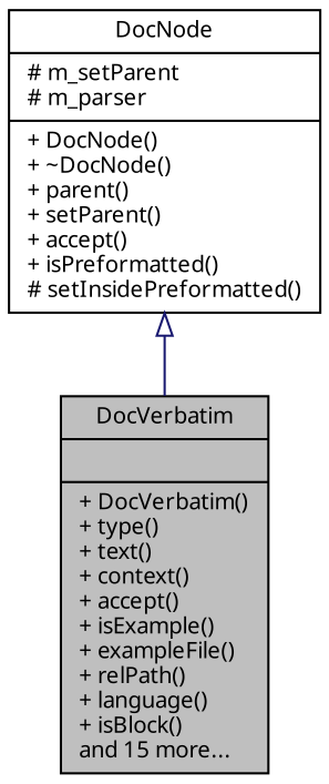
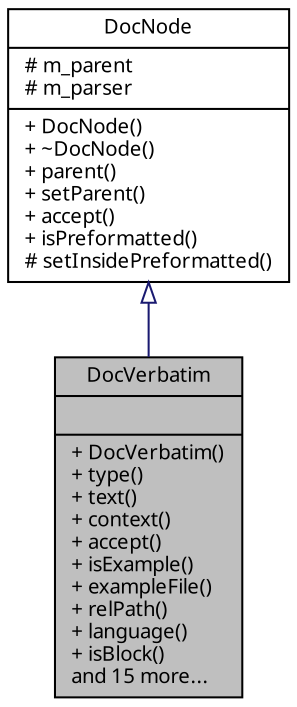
  digraph {
    fontname="Noto Sans"
    node [color=black fontname="Noto Sans" fontsize=10 shape=record style=filled]
    n1 [fillcolor=grey75 fontcolor=black height=0.2 label="{DocVerbatim\n||+ DocVerbatim()\l+ type()\l+ text()\l+ context()\l+ accept()\l+ isExample()\l+ exampleFile()\l+ relPath()\l+ language()\l+ isBlock()\land 15 more...\l}" width=0.4]
-   n2 [fillcolor=white height=0.2 label="{DocNode\n|# m_setParent\l# m_parser\l|+ DocNode()\l+ ~DocNode()\l+ parent()\l+ setParent()\l+ accept()\l+ isPreformatted()\l# setInsidePreformatted()\l}" width=0.4]
+   n2 [fillcolor=white height=0.2 label="{DocNode\n|# m_parent\l# m_parser\l|+ DocNode()\l+ ~DocNode()\l+ parent()\l+ setParent()\l+ accept()\l+ isPreformatted()\l# setInsidePreformatted()\l}" width=0.4]
    n2 -> n1 [arrowtail=onormal color=midnightblue dir=back fontname="Noto Sans" fontsize=10 labelfontname=Helvetica labelfontsize=10 style=solid]
  }
